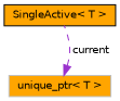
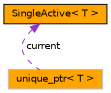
  digraph {
    fontname="DejaVu Sans"
    node [fillcolor=orange fontname="DejaVu Sans" fontsize=10 shape=record style=filled]
    n1 [color=black fontcolor=black height=0.2 label="SingleActive\< T \>" width=0.4]
    n2 [color=grey75 height=0.2 label="unique_ptr\< T \>" width=0.4]
-   n2 -> n1 [color=darkorchid3 dir=back fontname="DejaVu Sans" fontsize=10 label=" current" labelfontname=Helvetica labelfontsize=10 style=dashed]
+   n1 -> n2 [color=darkorchid3 dir=back fontname="DejaVu Sans" fontsize=10 label=" current" labelfontname=Helvetica labelfontsize=10 style=dashed]
  }
